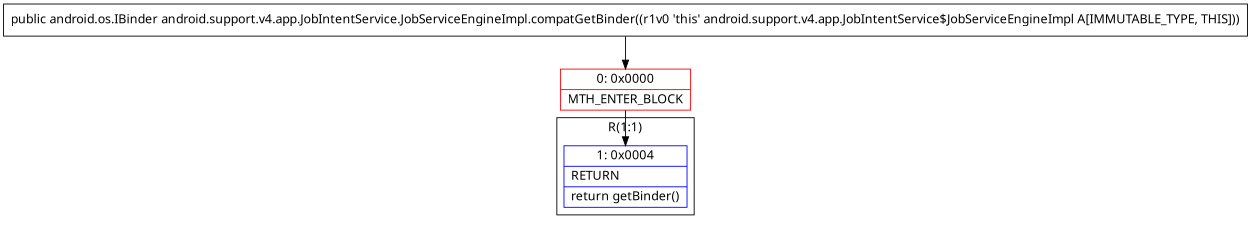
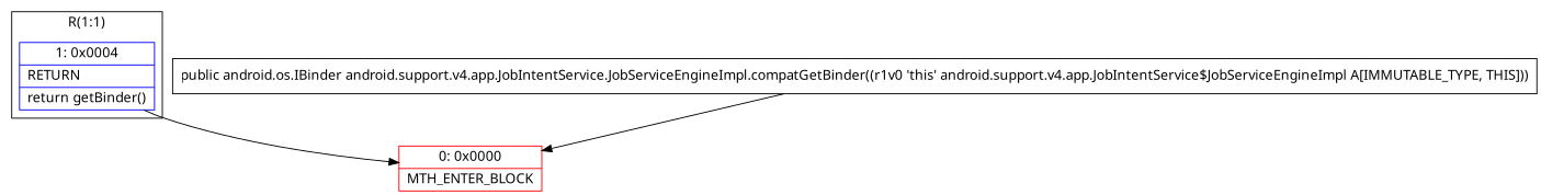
  digraph {
    fontname="Noto Sans"
    node [shape=record fontname="Noto Sans"]
    edge [fontname="Noto Sans"]
    n1 [color=blue label="{1\:\ 0x0004|RETURN\l|return getBinder()\l}"]
    n2 [color=red label="{0\:\ 0x0000|MTH_ENTER_BLOCK\l}"]
    n3 [label="{public android.os.IBinder android.support.v4.app.JobIntentService.JobServiceEngineImpl.compatGetBinder((r1v0 'this' android.support.v4.app.JobIntentService$JobServiceEngineImpl A[IMMUTABLE_TYPE, THIS])) }"]
    subgraph cluster_1 {
      label="R(1:1)"
      n1
    }
-   n2 -> n1
+   n1 -> n2
    n3 -> n2
  }
